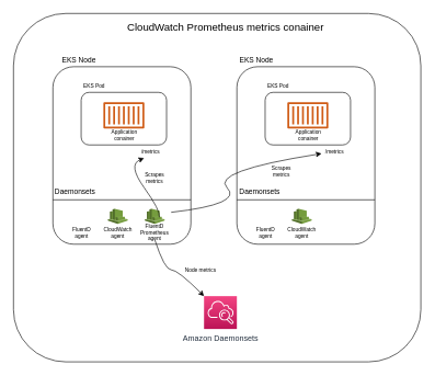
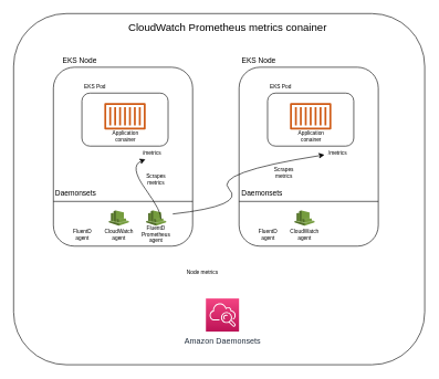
  <mxCell id="0" />
  <mxCell id="1" parent="0" />
  <mxCell id="2" value="" style="rounded=1;whiteSpace=wrap;html=1;fontSize=8;fontColor=#F0F0F0;labelBackgroundColor=#F2F2F2;" parent="1" vertex="1"><mxGeometry x="20" y="20" width="620" height="530" as="geometry" /></mxCell>
  <mxCell id="3" value="Amazon Daemonsets" style="outlineConnect=0;fontColor=#232F3E;gradientColor=#F34482;gradientDirection=north;fillColor=#BC1356;strokeColor=#ffffff;dashed=0;verticalLabelPosition=bottom;verticalAlign=top;align=center;html=1;fontSize=12;fontStyle=0;aspect=fixed;shape=mxgraph.aws4.resourceIcon;resIcon=mxgraph.aws4.cloudwatch;" parent="1" vertex="1"><mxGeometry x="310" y="450" width="50" height="50" as="geometry" /></mxCell>
  <mxCell id="4" value="" style="rounded=1;whiteSpace=wrap;html=1;" parent="1" vertex="1"><mxGeometry x="80" y="101" width="210" height="270" as="geometry" /></mxCell>
  <mxCell id="5" value="" style="rounded=1;whiteSpace=wrap;html=1;" parent="1" vertex="1"><mxGeometry x="123" y="140" width="130" height="80" as="geometry" /></mxCell>
  <mxCell id="6" value="" style="outlineConnect=0;fontColor=#232F3E;gradientColor=none;fillColor=#D05C17;strokeColor=none;dashed=0;verticalLabelPosition=bottom;verticalAlign=top;align=center;html=1;fontSize=12;fontStyle=0;aspect=fixed;pointerEvents=1;shape=mxgraph.aws4.container_1;" parent="1" vertex="1"><mxGeometry x="156.8" y="155" width="62.4" height="40" as="geometry" /></mxCell>
  <mxCell id="7" value="" style="endArrow=none;html=1;exitX=0;exitY=0.75;exitDx=0;exitDy=0;entryX=1;entryY=0.75;entryDx=0;entryDy=0;" parent="1" source="4" target="4" edge="1"><mxGeometry width="50" height="50" relative="1" as="geometry"><mxPoint x="420" y="330" as="sourcePoint" /><mxPoint x="470" y="280" as="targetPoint" /></mxGeometry></mxCell>
  <mxCell id="8" value="" style="outlineConnect=0;dashed=0;verticalLabelPosition=bottom;verticalAlign=top;align=center;html=1;shape=mxgraph.aws3.cloudwatch;fillColor=#759C3E;gradientColor=none;" parent="1" vertex="1"><mxGeometry x="163.8" y="317" width="30" height="23" as="geometry" /></mxCell>
  <mxCell id="9" value="" style="outlineConnect=0;dashed=0;verticalLabelPosition=bottom;verticalAlign=top;align=center;html=1;shape=mxgraph.aws3.cloudwatch;fillColor=#759C3E;gradientColor=none;" parent="1" vertex="1"><mxGeometry x="220" y="317" width="30" height="23" as="geometry" /></mxCell>
  <mxCell id="10" style="edgeStyle=orthogonalEdgeStyle;rounded=0;orthogonalLoop=1;jettySize=auto;html=1;exitX=0.5;exitY=1;exitDx=0;exitDy=0;" parent="1" edge="1"><mxGeometry relative="1" as="geometry"><mxPoint x="245" y="330" as="sourcePoint" /><mxPoint x="245" y="330" as="targetPoint" /></mxGeometry></mxCell>
  <mxCell id="11" value="FluentD Prometheus agent" style="text;html=1;strokeColor=none;fillColor=none;align=center;verticalAlign=middle;whiteSpace=wrap;rounded=0;fontSize=8;" parent="1" vertex="1"><mxGeometry x="205" y="344" width="60" height="20" as="geometry" /></mxCell>
  <mxCell id="12" value="CloudWatch agent" style="text;html=1;strokeColor=none;fillColor=none;align=center;verticalAlign=middle;whiteSpace=wrap;rounded=0;fontSize=8;" parent="1" vertex="1"><mxGeometry x="148.8" y="344" width="60" height="20" as="geometry" /></mxCell>
  <mxCell id="13" value="FluentD agent" style="text;html=1;strokeColor=none;fillColor=none;align=center;verticalAlign=middle;whiteSpace=wrap;rounded=0;fontSize=8;" parent="1" vertex="1"><mxGeometry x="98.8" y="344" width="50" height="20" as="geometry" /></mxCell>
  <mxCell id="14" value="EKS Pod" style="text;html=1;strokeColor=none;fillColor=none;align=center;verticalAlign=middle;whiteSpace=wrap;rounded=0;fontSize=8;" parent="1" vertex="1"><mxGeometry x="123" y="120" width="40" height="20" as="geometry" /></mxCell>
  <mxCell id="15" value="Application conainer" style="text;html=1;strokeColor=none;fillColor=none;align=center;verticalAlign=middle;whiteSpace=wrap;rounded=0;fontSize=8;" parent="1" vertex="1"><mxGeometry x="168.8" y="195" width="40" height="20" as="geometry" /></mxCell>
  <mxCell id="16" value="/metrics" style="text;html=1;strokeColor=none;fillColor=none;align=center;verticalAlign=middle;whiteSpace=wrap;rounded=0;fontSize=8;" parent="1" vertex="1"><mxGeometry x="208.8" y="220" width="40" height="20" as="geometry" /></mxCell>
  <mxCell id="17" value="" style="rounded=1;whiteSpace=wrap;html=1;" parent="1" vertex="1"><mxGeometry x="360" y="101" width="210" height="270" as="geometry" /></mxCell>
  <mxCell id="18" value="" style="rounded=1;whiteSpace=wrap;html=1;" parent="1" vertex="1"><mxGeometry x="403" y="140" width="130" height="80" as="geometry" /></mxCell>
  <mxCell id="19" value="" style="outlineConnect=0;fontColor=#232F3E;gradientColor=none;fillColor=#D05C17;strokeColor=none;dashed=0;verticalLabelPosition=bottom;verticalAlign=top;align=center;html=1;fontSize=12;fontStyle=0;aspect=fixed;pointerEvents=1;shape=mxgraph.aws4.container_1;" parent="1" vertex="1"><mxGeometry x="436.8" y="155" width="62.4" height="40" as="geometry" /></mxCell>
  <mxCell id="20" value="" style="endArrow=none;html=1;exitX=0;exitY=0.75;exitDx=0;exitDy=0;entryX=1;entryY=0.75;entryDx=0;entryDy=0;" parent="1" source="17" target="17" edge="1"><mxGeometry width="50" height="50" relative="1" as="geometry"><mxPoint x="700" y="330" as="sourcePoint" /><mxPoint x="750" y="280" as="targetPoint" /></mxGeometry></mxCell>
  <mxCell id="21" value="" style="outlineConnect=0;dashed=0;verticalLabelPosition=bottom;verticalAlign=top;align=center;html=1;shape=mxgraph.aws3.cloudwatch;fillColor=#759C3E;gradientColor=none;" parent="1" vertex="1"><mxGeometry x="443.8" y="317" width="30" height="23" as="geometry" /></mxCell>
  <mxCell id="22" style="edgeStyle=orthogonalEdgeStyle;rounded=0;orthogonalLoop=1;jettySize=auto;html=1;exitX=0.5;exitY=1;exitDx=0;exitDy=0;" parent="1" edge="1"><mxGeometry relative="1" as="geometry"><mxPoint x="525" y="330" as="sourcePoint" /><mxPoint x="525" y="330" as="targetPoint" /></mxGeometry></mxCell>
  <mxCell id="23" value="CloudWatch agent" style="text;html=1;strokeColor=none;fillColor=none;align=center;verticalAlign=middle;whiteSpace=wrap;rounded=0;fontSize=8;" parent="1" vertex="1"><mxGeometry x="428.8" y="344" width="60" height="20" as="geometry" /></mxCell>
  <mxCell id="24" value="FluentD agent" style="text;html=1;strokeColor=none;fillColor=none;align=center;verticalAlign=middle;whiteSpace=wrap;rounded=0;fontSize=8;" parent="1" vertex="1"><mxGeometry x="378.8" y="344" width="50" height="20" as="geometry" /></mxCell>
  <mxCell id="25" value="EKS Pod" style="text;html=1;strokeColor=none;fillColor=none;align=center;verticalAlign=middle;whiteSpace=wrap;rounded=0;fontSize=8;" parent="1" vertex="1"><mxGeometry x="403" y="120" width="40" height="20" as="geometry" /></mxCell>
  <mxCell id="26" value="Application conainer" style="text;html=1;strokeColor=none;fillColor=none;align=center;verticalAlign=middle;whiteSpace=wrap;rounded=0;fontSize=8;" parent="1" vertex="1"><mxGeometry x="448.8" y="195" width="40" height="20" as="geometry" /></mxCell>
  <mxCell id="27" value="/metrics" style="text;html=1;strokeColor=none;fillColor=none;align=center;verticalAlign=middle;whiteSpace=wrap;rounded=0;fontSize=8;" parent="1" vertex="1"><mxGeometry x="488.8" y="220" width="40" height="20" as="geometry" /></mxCell>
  <mxCell id="28" value="EKS Node" style="text;html=1;strokeColor=none;fillColor=none;align=center;verticalAlign=middle;whiteSpace=wrap;rounded=0;fontSize=11;" parent="1" vertex="1"><mxGeometry x="90" y="81" width="60" height="20" as="geometry" /></mxCell>
  <mxCell id="29" value="EKS Node" style="text;html=1;strokeColor=none;fillColor=none;align=center;verticalAlign=middle;whiteSpace=wrap;rounded=0;fontSize=11;" parent="1" vertex="1"><mxGeometry x="360" y="81" width="60" height="20" as="geometry" /></mxCell>
  <mxCell id="30" value="" style="curved=1;endArrow=classic;html=1;exitX=1;exitY=0.75;exitDx=0;exitDy=0;" parent="1" target="27" edge="1"><mxGeometry width="50" height="50" relative="1" as="geometry"><mxPoint x="260" y="322.5" as="sourcePoint" /><mxPoint x="370" y="260" as="targetPoint" /><Array as="points"><mxPoint x="370" y="310" /><mxPoint x="320" y="260" /></Array></mxGeometry></mxCell>
  <mxCell id="31" value="" style="curved=1;endArrow=classic;html=1;entryX=0.25;entryY=1;entryDx=0;entryDy=0;" parent="1" target="16" edge="1"><mxGeometry width="50" height="50" relative="1" as="geometry"><mxPoint x="242" y="330" as="sourcePoint" /><mxPoint x="210" y="240" as="targetPoint" /><Array as="points"><mxPoint x="244" y="320" /><mxPoint x="193.8" y="250" /></Array></mxGeometry></mxCell>
- <mxCell id="32" value="" style="curved=1;endArrow=classic;html=1;exitX=0.5;exitY=1;exitDx=0;exitDy=0;" parent="1" source="11" target="3" edge="1"><mxGeometry width="50" height="50" relative="1" as="geometry"><mxPoint x="190" y="460" as="sourcePoint" /><mxPoint x="240" y="410" as="targetPoint" /><Array as="points"><mxPoint x="250" y="410" /><mxPoint x="270" y="410" /></Array></mxGeometry></mxCell>
  <mxCell id="33" value="Scrapes metrics" style="text;html=1;strokeColor=none;fillColor=none;align=center;verticalAlign=middle;whiteSpace=wrap;rounded=0;fontSize=8;" parent="1" vertex="1"><mxGeometry x="210" y="260" width="50" height="20" as="geometry" /></mxCell>
  <mxCell id="34" value="Scrapes metrics" style="text;html=1;strokeColor=none;fillColor=none;align=center;verticalAlign=middle;whiteSpace=wrap;rounded=0;fontSize=8;" parent="1" vertex="1"><mxGeometry x="403" y="250" width="50" height="20" as="geometry" /></mxCell>
  <mxCell id="35" value="Node metrics" style="text;html=1;strokeColor=none;fillColor=none;align=center;verticalAlign=middle;whiteSpace=wrap;rounded=0;fontSize=8;" parent="1" vertex="1"><mxGeometry x="280" y="400" width="50" height="20" as="geometry" /></mxCell>
  <mxCell id="36" value="CloudWatch Prometheus metrics conainer" style="text;html=1;strokeColor=none;fillColor=none;align=center;verticalAlign=middle;whiteSpace=wrap;rounded=0;fontSize=16;" parent="1" vertex="1"><mxGeometry x="168.8" y="30" width="348.2" height="20" as="geometry" /></mxCell>
  <mxCell id="37" value="" style="shape=image;verticalLabelPosition=bottom;labelBackgroundColor=#ffffff;verticalAlign=top;aspect=fixed;imageAspect=0;image=https://raw.githubusercontent.com/fluent/fluentd-docs/master/public/logo/Fluentd_icon.png;" vertex="1" parent="1"><mxGeometry x="111.37" y="317" width="24.87" height="20.5" as="geometry" /></mxCell>
  <mxCell id="38" value="" style="shape=image;verticalLabelPosition=bottom;labelBackgroundColor=#ffffff;verticalAlign=top;aspect=fixed;imageAspect=0;image=http://cdn.rancher.com/wp-content/uploads/2015/05/27094511/prometheus-logo-square.png;" vertex="1" parent="1"><mxGeometry x="230" y="300" width="40" height="40" as="geometry" /></mxCell>
  <mxCell id="39" value="" style="shape=image;verticalLabelPosition=bottom;labelBackgroundColor=#ffffff;verticalAlign=top;aspect=fixed;imageAspect=0;image=https://raw.githubusercontent.com/fluent/fluentd-docs/master/public/logo/Fluentd_icon.png;" vertex="1" parent="1"><mxGeometry x="391.37" y="317" width="24.87" height="20.5" as="geometry" /></mxCell>
  <mxCell id="40" value="Daemonsets" style="text;html=1;strokeColor=none;fillColor=none;align=center;verticalAlign=middle;whiteSpace=wrap;rounded=0;fontSize=11;" vertex="1" parent="1"><mxGeometry x="84" y="282" width="60" height="20" as="geometry" /></mxCell>
  <mxCell id="41" value="Daemonsets" style="text;html=1;strokeColor=none;fillColor=none;align=center;verticalAlign=middle;whiteSpace=wrap;rounded=0;fontSize=11;" vertex="1" parent="1"><mxGeometry x="364.8" y="282" width="60" height="20" as="geometry" /></mxCell>
